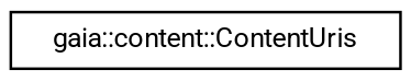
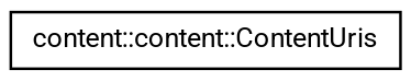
  digraph {
    rankdir=LR
    fontname=Roboto
-   n1 [color=black fillcolor=white fontname=Roboto fontsize=10 height=0.2 label="gaia::content::ContentUris" shape=record style=filled width=0.4]
+   n1 [color=black fillcolor=white fontname=Roboto fontsize=10 height=0.2 label="content::content::ContentUris" shape=record style=filled width=0.4]
  }
